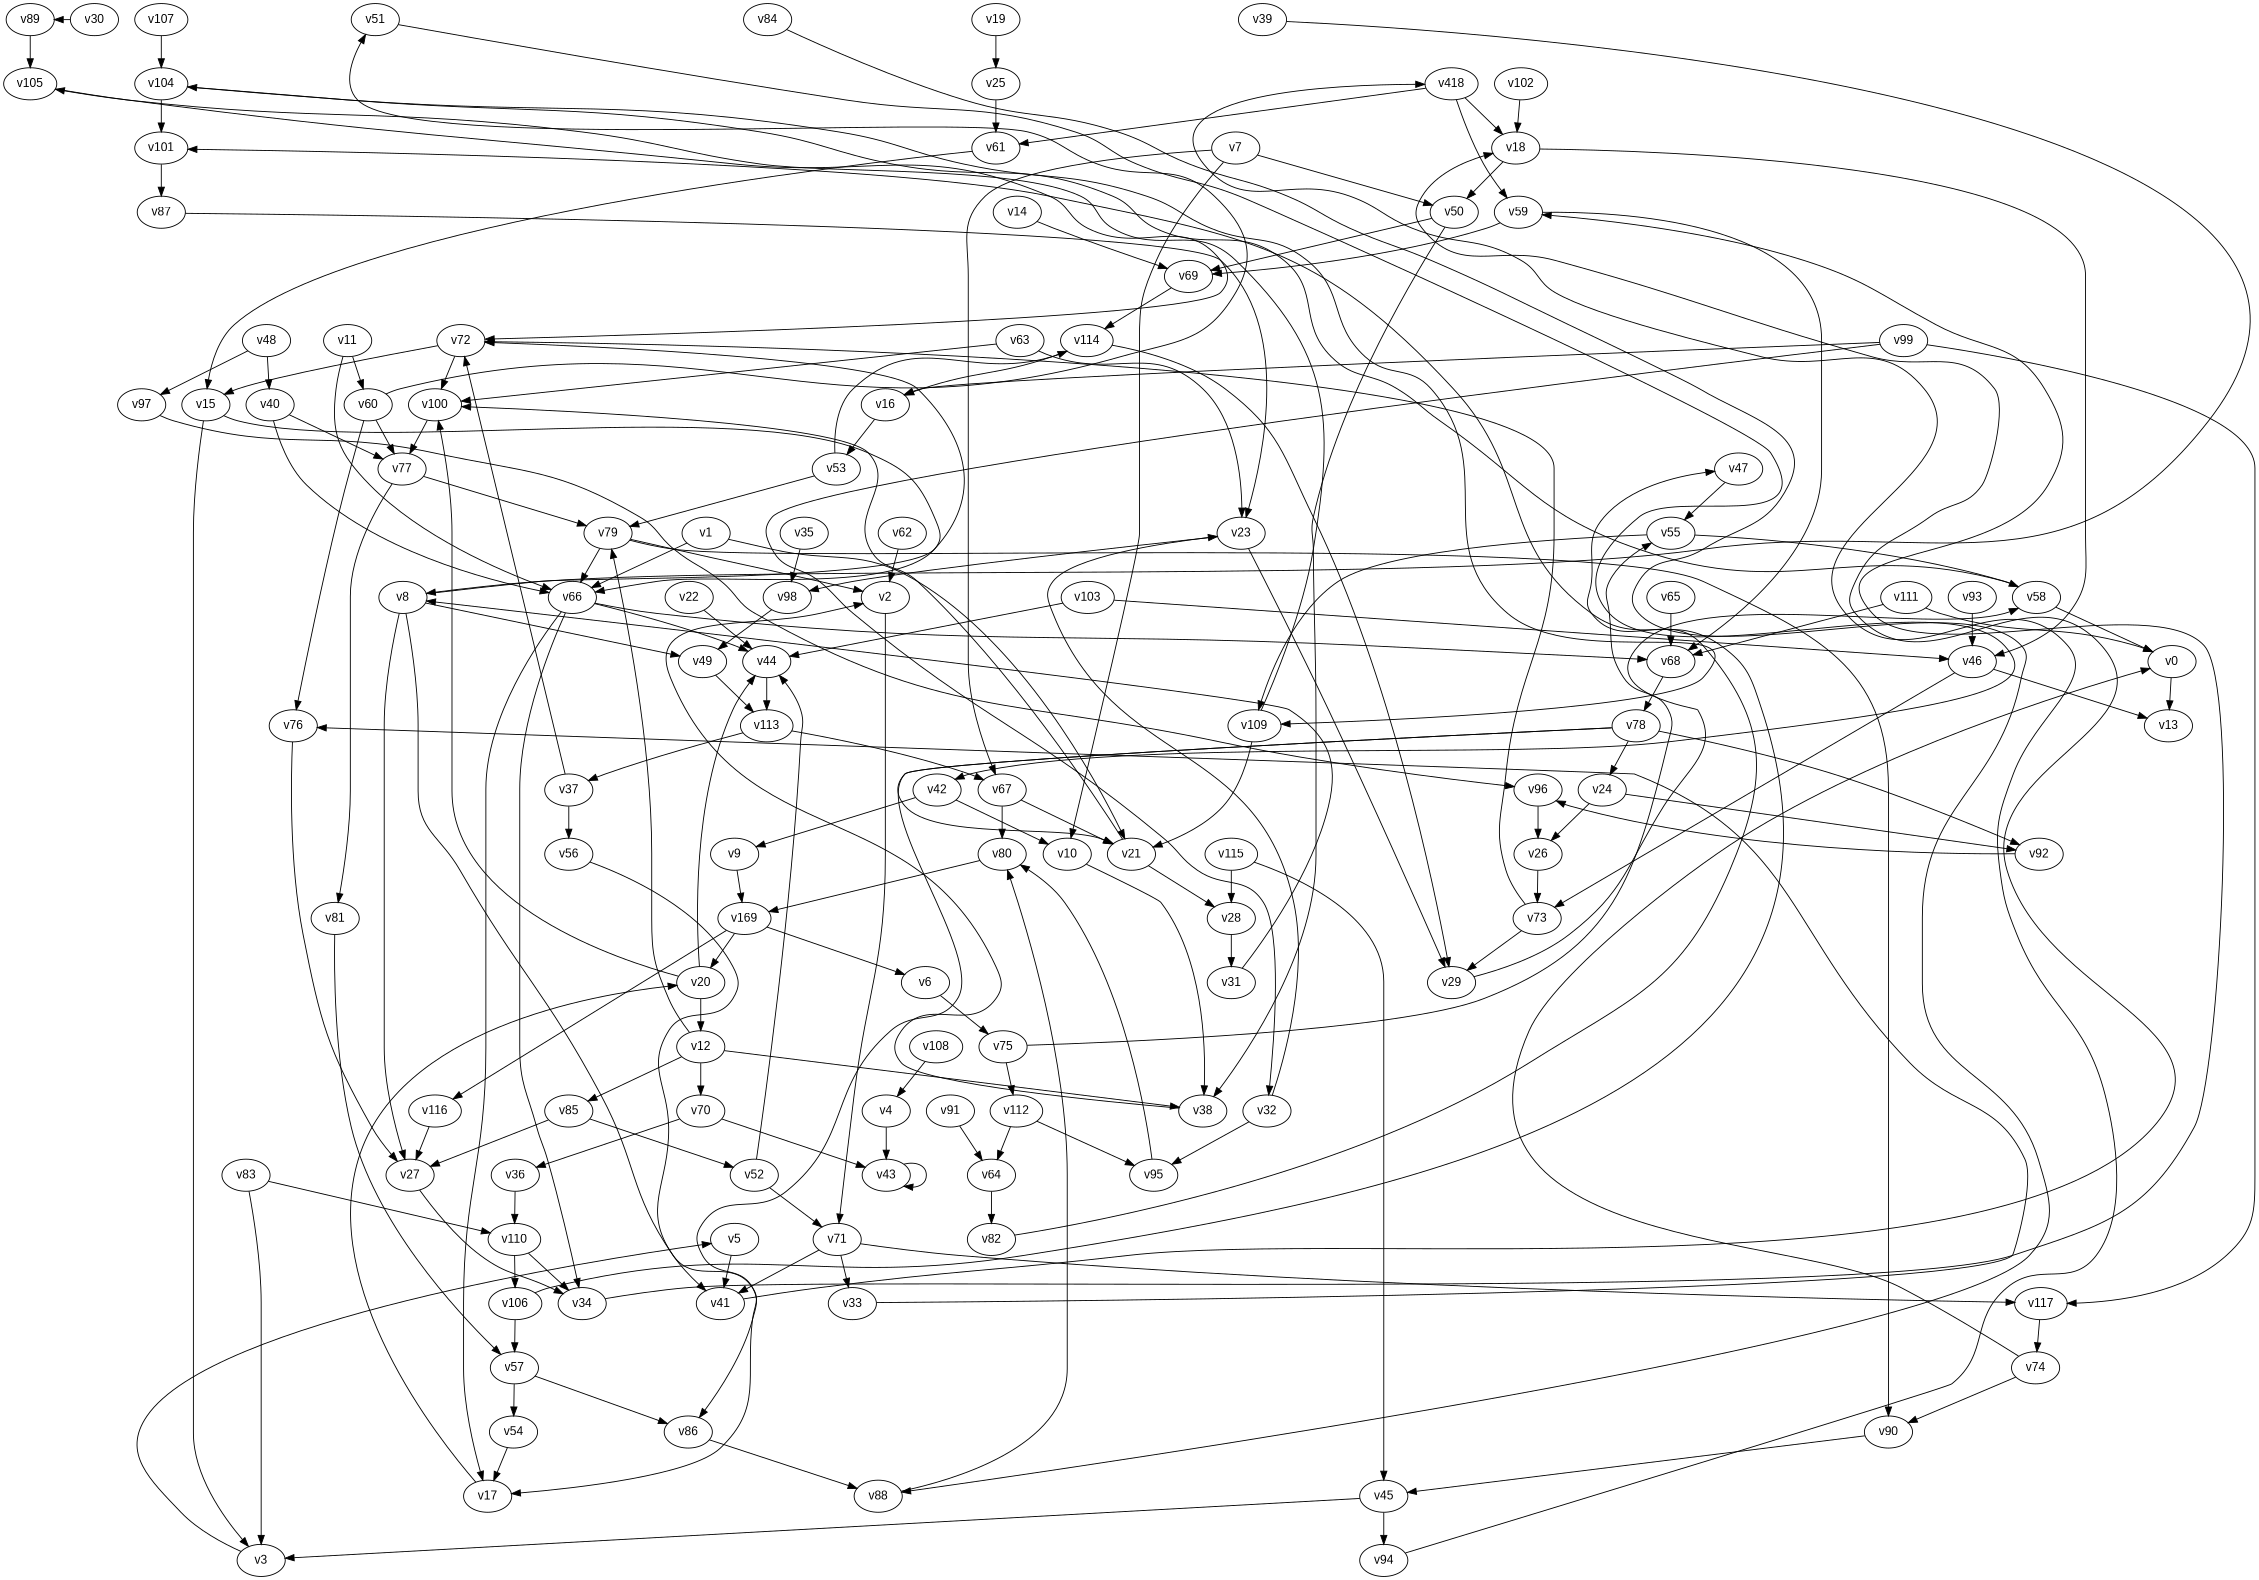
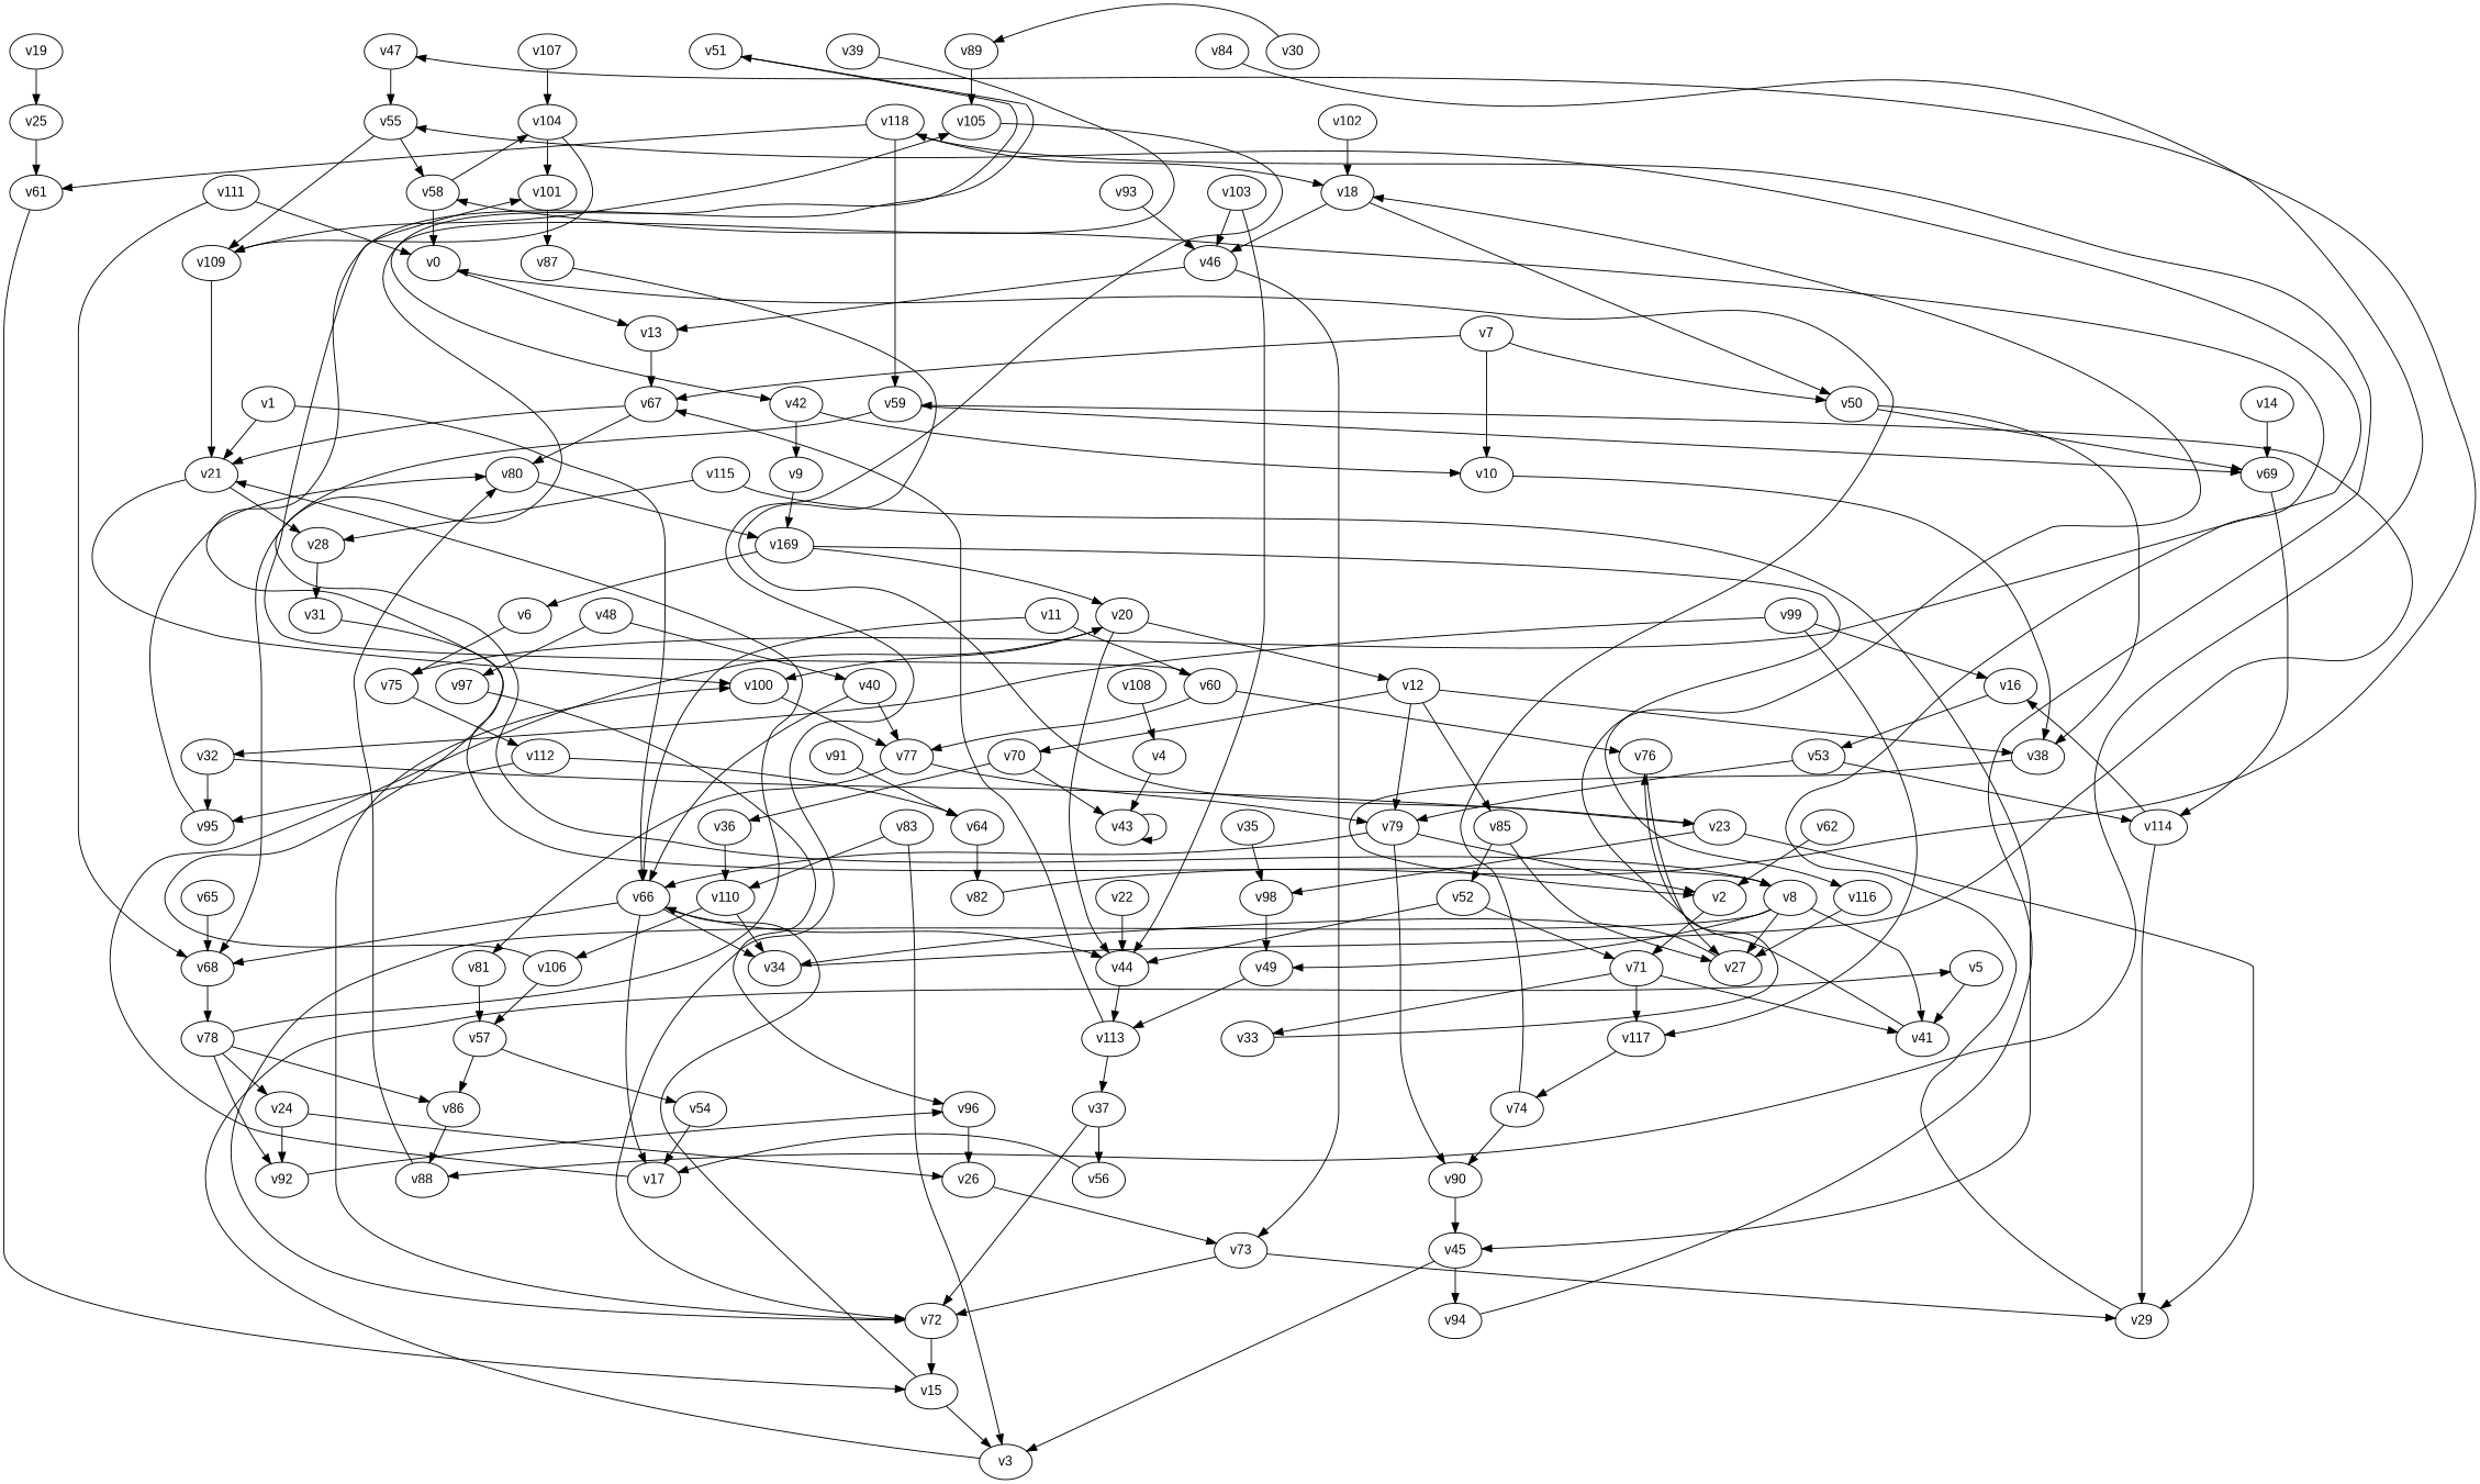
  digraph {
    fontname="Liberation Sans"
    node [fontname="Liberation Sans" player=1]
    edge [fontname="Liberation Sans"]
    v13 [player=0]
    v0
    v67 [player=0]
    v1
    v21
    v66
    v100
    v28
    v17
    v44 [player=0]
    v34
    v68
    v2 [player=0]
    v71
    v41 [player=0]
    v33 [player=0]
    v117 [player=0]
    v3
    v5
    v4 [player=0]
    v43 [player=0]
    v18 [player=0]
    v6
    v75
    v55 [player=0]
    v112
    v10 [player=0]
    v7
    v50 [player=0]
    v38
    v69
    v80
    v8 [player=0]
    v27 [player=0]
    v49 [player=0]
    v72
    v113
    v15
    n39 [label=v169]
    v9
    v20
    v116
    v11
    v60
    v76
    v77
    v51
    v12
    v70
    v79 [player=0]
    v85 [player=0]
    v36 [player=0]
    v90 [player=0]
    v52
    v14
    v114
    v16 [player=0]
    v53
    v99
    v32
    v46 [player=0]
    v73 [player=0]
    v19 [player=0]
    v25
    v61
    v31
    v22 [player=0]
    v23 [player=0]
    v29 [player=0]
    v98
    v58 [player=0]
    v26 [player=0]
    v24
    v92 [player=0]
    v96 [player=0]
    v59 [player=0]
    v104
    v30
    v89
    v105
    v95 [player=0]
    v35 [player=0]
    v110
    v106
    v37
    v56
    v39
    v40 [player=0]
    v81 [player=0]
    v42 [player=0]
    v45
    v94
-   v118 [label=v418]
+   v118
    v47
    v109
    v48
    v97 [player=0]
    v54
    v57 [player=0]
    v86
    v88 [player=0]
    v101
    v78 [player=0]
    v62 [player=0]
-   v63 [player=0]
    v64 [player=0]
    v82 [player=0]
    v65 [player=0]
    v74
    v83 [player=0]
    v84 [player=0]
    v87 [player=0]
    v91
    v93
    v102 [player=0]
    v103 [player=0]
    v107 [player=0]
    v108 [player=0]
    v111 [player=0]
    v115
+   v13 -> v67
    v0 -> v13
    v67 -> v21
    v67 -> v80
    v1 -> v21
    v1 -> v66
    v21 -> v100 [constraint="t < 10"]
    v21 -> v28
    v66 -> v17
    v66 -> v44
    v66 -> v34
    v66 -> v68
    v100 -> v77
    v28 -> v31
    v17 -> v20 [constraint="t < 14"]
    v44 -> v113
    v34 -> v59 [constraint="t >= 2"]
    v68 -> v78
    v2 -> v71
    v71 -> v41
    v71 -> v33
    v71 -> v117
    v41 -> v18 [constraint="t >= 5"]
    v33 -> v76 [constraint="t mod 3 == 2"]
    v117 -> v74
    v3 -> v5 [constraint="t mod 3 == 1"]
    v5 -> v41
    v4 -> v43
    v43 -> v43
    v18 -> v50
    v18 -> v46
    v6 -> v75
    v75 -> v55 [constraint="t < 13"]
    v75 -> v112
    v55 -> v58
    v55 -> v109
    v112 -> v95
    v112 -> v64
    v10 -> v38
    v7 -> v67
    v7 -> v10
    v7 -> v50
    v50 -> v38
    v50 -> v69
    v38 -> v2 [constraint="t >= 4"]
    v69 -> v114
    v80 -> n39
    v8 -> v41
    v8 -> v27
    v8 -> v49
    v8 -> v72 [constraint="t >= 4"]
    v27 -> v34 [constraint="t mod 3 == 0"]
    v49 -> v113
    v72 -> v100
    v72 -> v15
    v113 -> v67
    v113 -> v37
    v15 -> v66 [constraint="t < 8"]
    v15 -> v3
    n39 -> v6
    n39 -> v20
    n39 -> v116 [constraint="t mod 2 == 1"]
    v9 -> n39
    v20 -> v100
    v20 -> v44
    v20 -> v12
    v116 -> v27
    v11 -> v66
    v11 -> v60
    v60 -> v76
    v60 -> v77
    v60 -> v51 [constraint="t mod 4 == 3"]
    v76 -> v27
    v77 -> v79
    v77 -> v81
    v51 -> v42 [constraint="t < 14"]
    v12 -> v38
    v12 -> v70
    v12 -> v79
    v12 -> v85
    v70 -> v43
    v70 -> v36
    v79 -> v66
    v79 -> v2
    v79 -> v90
    v85 -> v27
    v85 -> v52
    v36 -> v110
    v90 -> v45
    v52 -> v44
    v52 -> v71
    v14 -> v69
    v114 -> v16
    v114 -> v29
    v16 -> v53
    v53 -> v79
    v53 -> v114
    v99 -> v117
    v99 -> v16
    v99 -> v32 [constraint="t >= 4"]
    v32 -> v23 [constraint="t >= 1"]
    v32 -> v95
    v46 -> v13
    v46 -> v73
    v73 -> v72
    v73 -> v29
    v19 -> v25
    v25 -> v61
    v61 -> v15
    v31 -> v8 [constraint="t >= 3"]
    v22 -> v44
    v23 -> v29
    v23 -> v98
    v29 -> v58 [constraint="t < 6"]
    v98 -> v49
    v58 -> v0
    v58 -> v104 [constraint="t >= 4"]
    v26 -> v73
    v24 -> v26
    v24 -> v92
    v92 -> v96 [constraint="t >= 4"]
    v96 -> v26
    v59 -> v68
    v59 -> v69
    v104 -> v109 [constraint="t >= 5"]
    v104 -> v101
    v30 -> v89 [constraint="t < 11"]
    v89 -> v105
    v105 -> v72 [constraint="t mod 2 == 1"]
    v95 -> v80
    v35 -> v98
    v110 -> v34
    v110 -> v106
    v106 -> v57
    v106 -> v101 [constraint="t >= 2"]
    v37 -> v72
    v37 -> v56
    v56 -> v17 [constraint="t < 11"]
    v39 -> v8 [constraint="t mod 2 == 0"]
    v40 -> v66
    v40 -> v77
    v81 -> v57
    v42 -> v10
    v42 -> v9
    v45 -> v3
    v45 -> v94
    v94 -> v118 [constraint="t >= 2"]
    v118 -> v18
    v118 -> v61
    v118 -> v59
    v47 -> v55
    v109 -> v21
    v109 -> v105 [constraint="t < 11"]
    v48 -> v40
    v48 -> v97
    v97 -> v96 [constraint="t >= 2"]
    v54 -> v17
    v57 -> v54
    v57 -> v86
    v86 -> v88
    v88 -> v80
    v101 -> v87
    v78 -> v21 [constraint="t < 14"]
    v78 -> v24
    v78 -> v92
    v78 -> v86 [constraint="t < 11"]
    v62 -> v2
-   v63 -> v100
-   v63 -> v23
    v64 -> v82
    v82 -> v47 [constraint="t >= 2"]
    v65 -> v68
    v74 -> v0 [constraint="t mod 3 == 1"]
    v74 -> v90
    v83 -> v3
    v83 -> v110
    v84 -> v88 [constraint="t < 7"]
    v87 -> v23 [constraint="t >= 3"]
    v91 -> v64
    v93 -> v46
    v102 -> v18
    v103 -> v44
    v103 -> v46
    v107 -> v104
    v108 -> v4
    v111 -> v0
    v111 -> v68
    v115 -> v28
    v115 -> v45
  }
